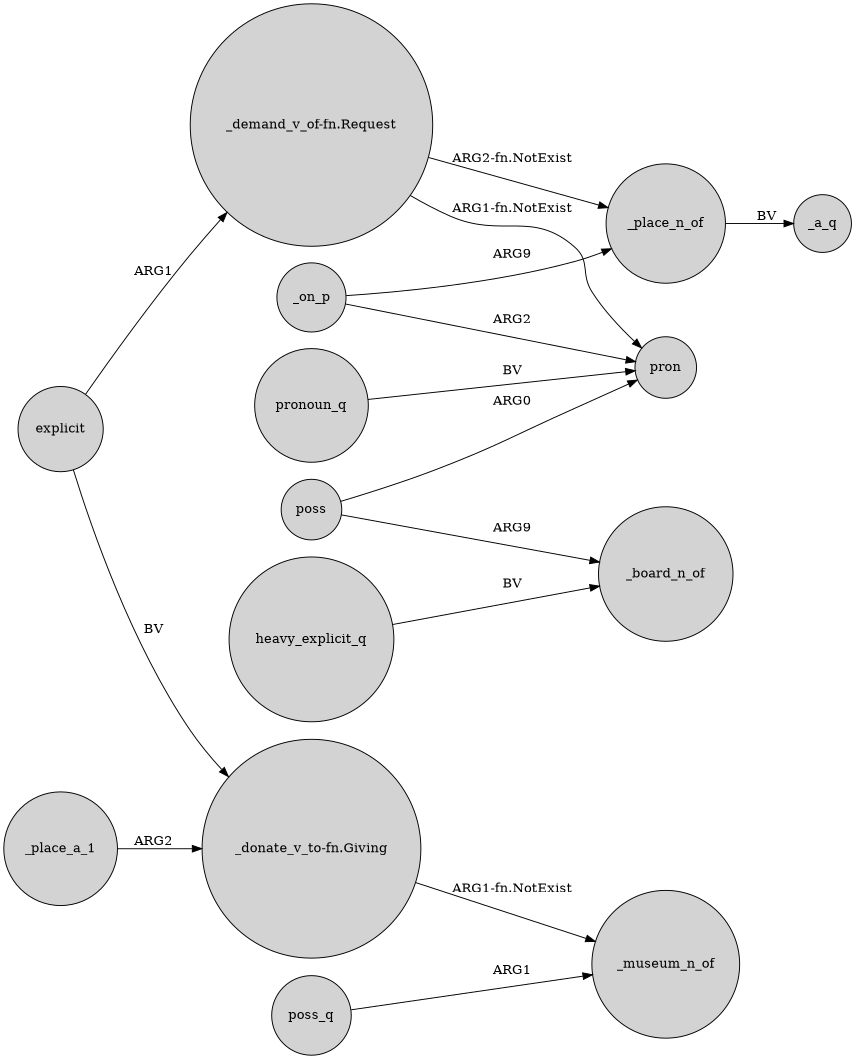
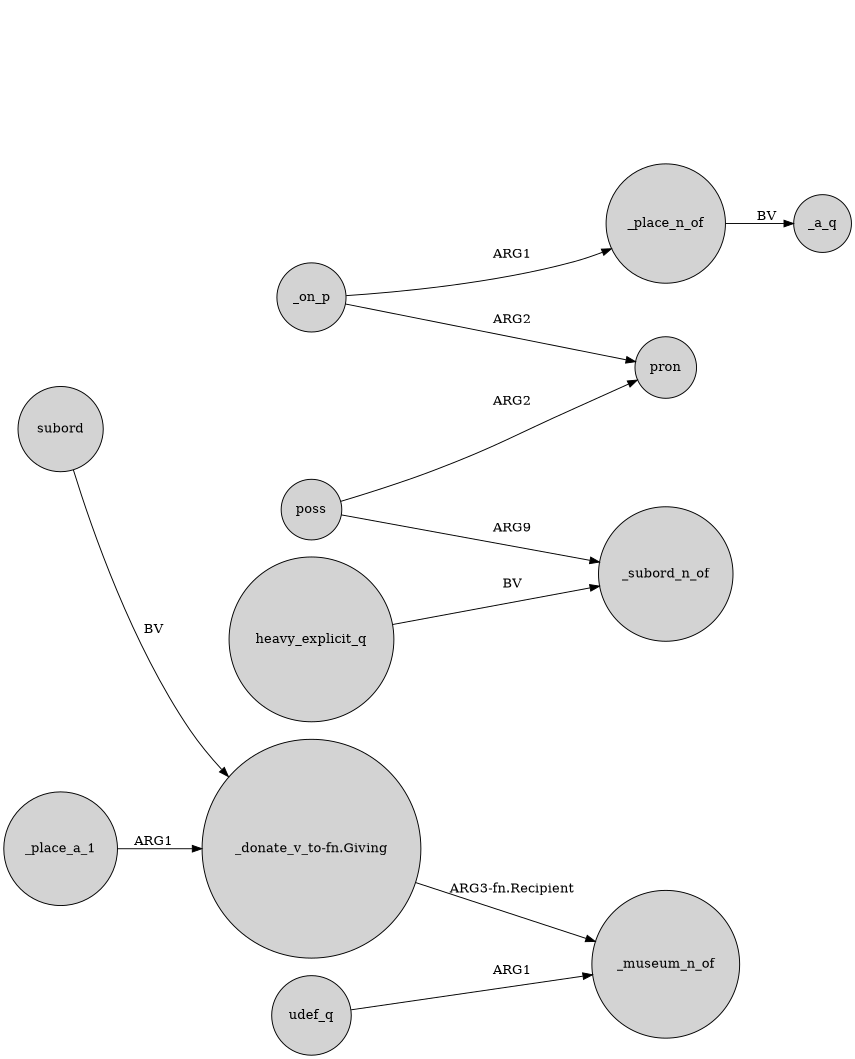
  digraph {
    rankdir=LR
    node [shape=circle style=filled]
    _place_n_of
    _a_q
-   udef_q [label=poss_q]
+   udef_q
    _museum_n_of
    poss
-   _board_n_of
+   _board_n_of [label=_subord_n_of]
    pron
    n8 [label=heavy_explicit_q]
    _on_p
-   "_demand_v_of-fn.Request"
-   subord [label=explicit]
+   subord
    "_donate_v_to-fn.Giving"
    n13 [label=_place_a_1]
-   pronoun_q
    _place_n_of -> _a_q [label=BV]
    udef_q -> _museum_n_of [label=ARG1]
    poss -> _board_n_of [label=ARG9]
-   poss -> pron [label=ARG0]
+   poss -> pron [label=ARG2]
    n8 -> _board_n_of [label=BV]
-   _on_p -> _place_n_of [label=ARG9]
+   _on_p -> _place_n_of [label=ARG1]
    _on_p -> pron [label=ARG2]
-   "_demand_v_of-fn.Request" -> _place_n_of [label="ARG2-fn.NotExist"]
-   "_demand_v_of-fn.Request" -> pron [label="ARG1-fn.NotExist"]
-   subord -> "_demand_v_of-fn.Request" [label=ARG1]
    subord -> "_donate_v_to-fn.Giving" [label=BV]
-   "_donate_v_to-fn.Giving" -> _museum_n_of [label="ARG1-fn.NotExist"]
-   n13 -> "_donate_v_to-fn.Giving" [label=ARG2]
-   pronoun_q -> pron [label=BV]
+   "_donate_v_to-fn.Giving" -> _museum_n_of [label="ARG3-fn.Recipient"]
+   n13 -> "_donate_v_to-fn.Giving" [label=ARG1]
  }
